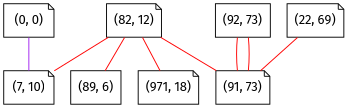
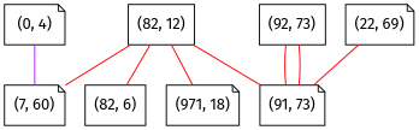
  graph {
    fontname="Fira Sans"
    node [fontname="Fira Sans" shape=note]
    edge [color=red fontname="Fira Sans" weight=1]
-   "(0, 0)"
-   "(7, 10)"
-   "(82, 12)"
-   "(82, 6)" [shape=box label="(89, 6)"]
+   "(0, 0)" [label="(0, 4)"]
+   "(7, 10)" [label="(7, 60)"]
+   "(82, 12)" [shape=box]
+   "(82, 6)" [shape=box]
    n5 [label="(971, 18)"]
    "(91, 73)"
    "(92, 73)" [shape=box]
    "(22, 69)"
    "(0, 0)" -- "(7, 10)" [color=purple weight=4]
    "(82, 12)" -- "(7, 10)"
    "(82, 12)" -- "(82, 6)"
    "(82, 12)" -- n5
    "(82, 12)" -- "(91, 73)"
    "(92, 73)" -- "(91, 73)"
    "(92, 73)" -- "(91, 73)"
    "(22, 69)" -- "(91, 73)"
  }
